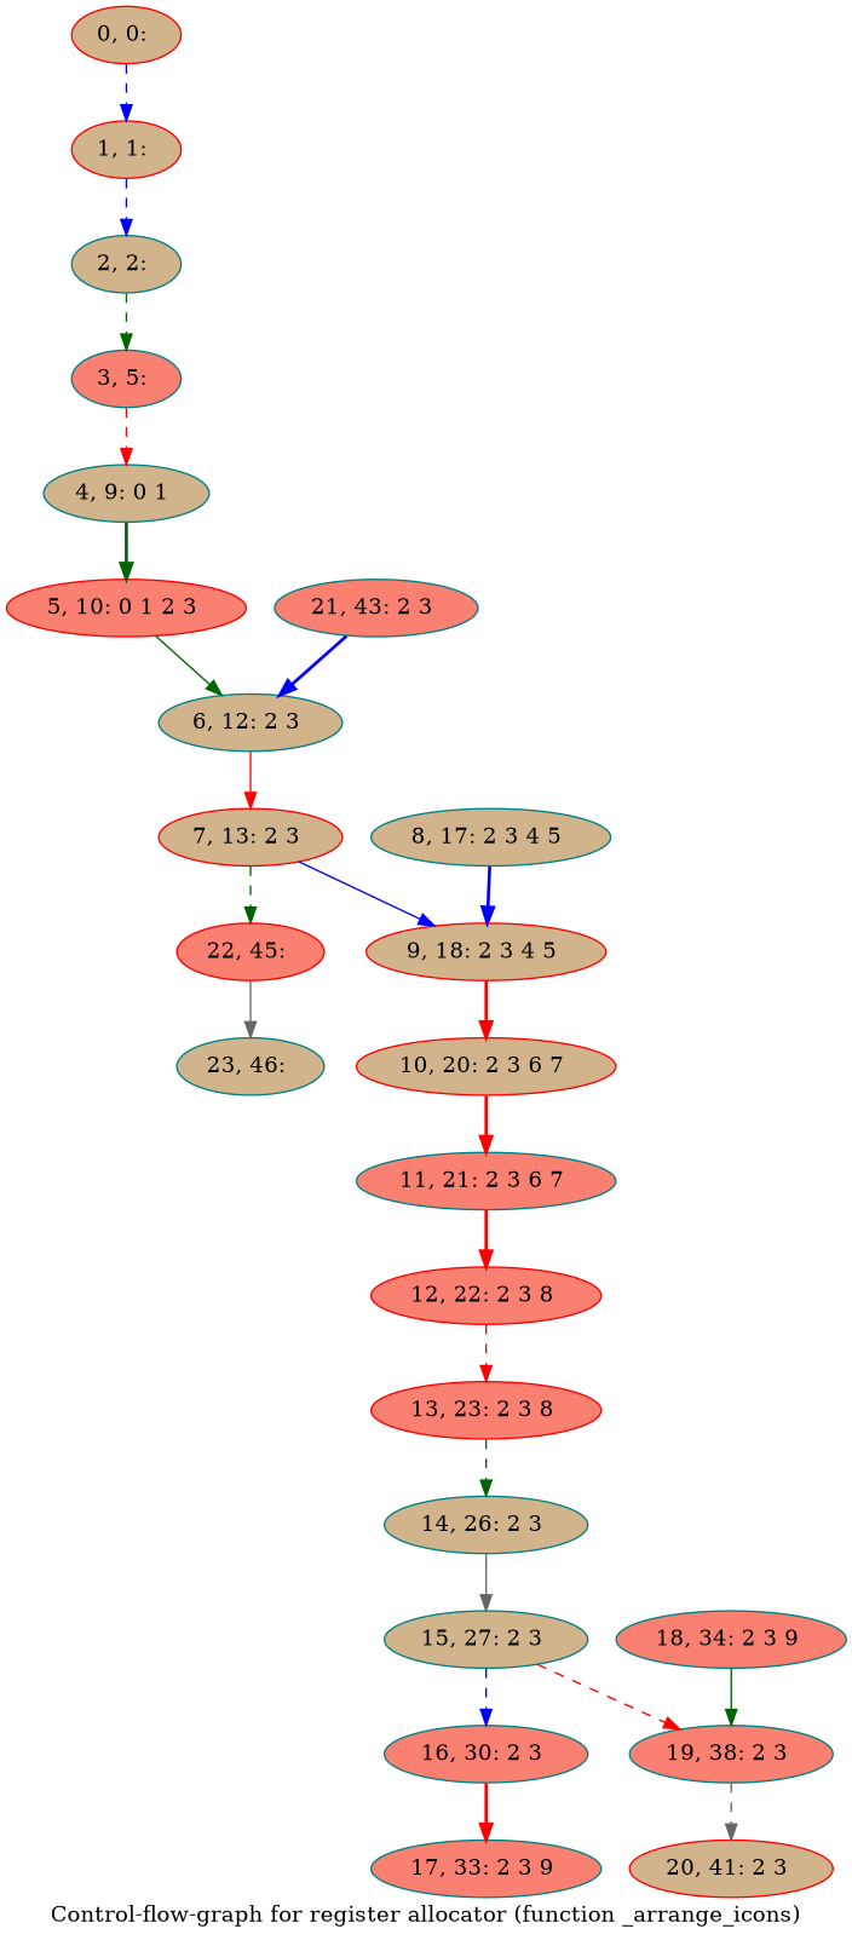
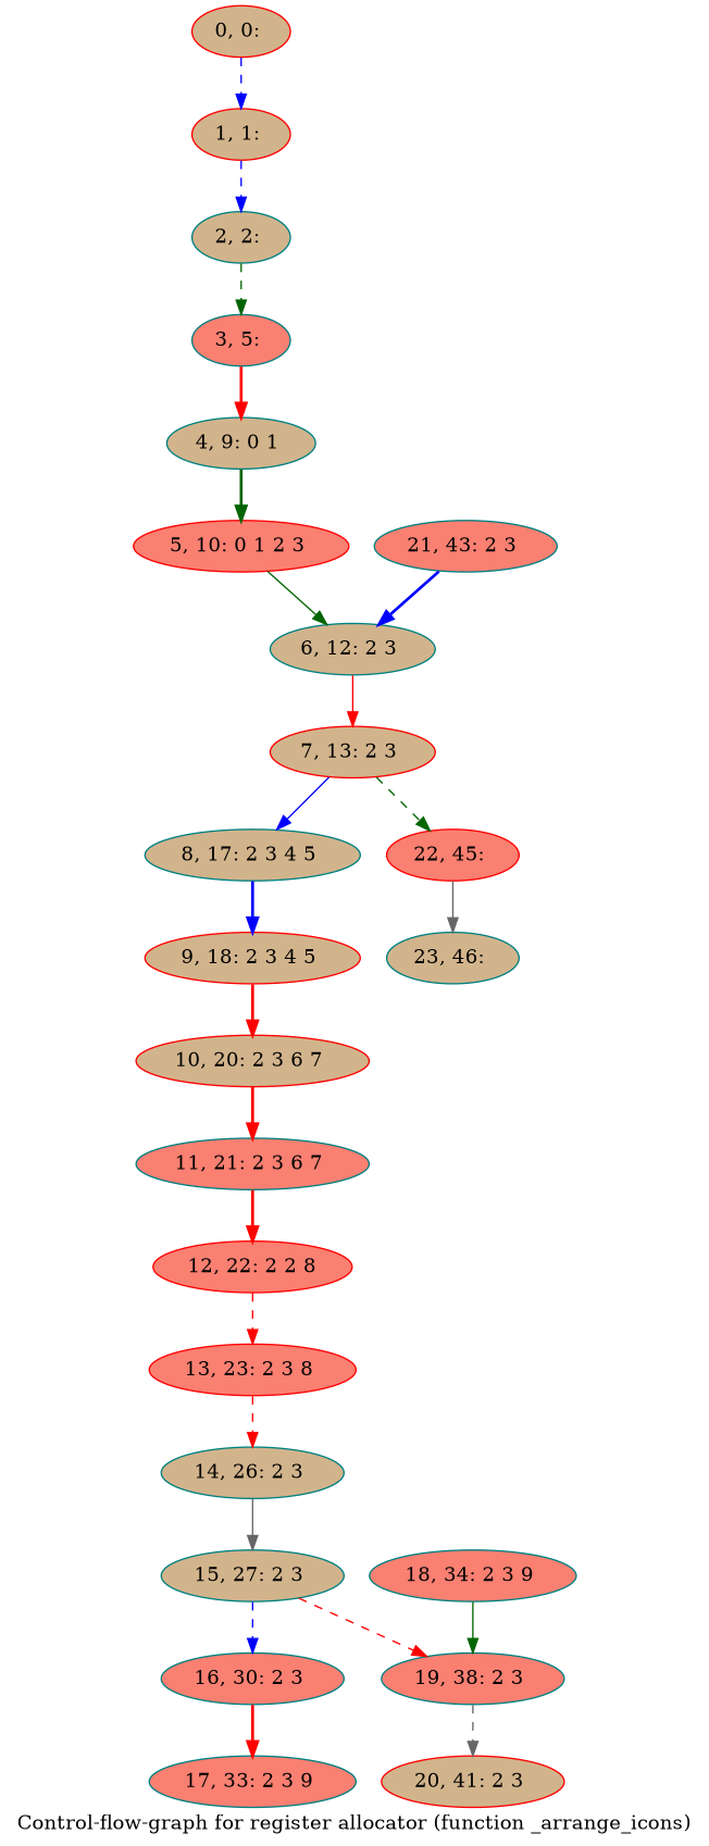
  digraph {
    label="Control-flow-graph for register allocator (function _arrange_icons)"
    node [color=teal fillcolor=tan style=filled]
    edge [color=red style=dashed]
    n1 [color=red label="0, 0: "]
    n2 [color=red label="1, 1: "]
    n3 [label="2, 2: "]
    n4 [fillcolor=salmon label="3, 5: "]
    n5 [label="4, 9: 0 1 "]
    n6 [color=red fillcolor=salmon label="5, 10: 0 1 2 3 "]
    n7 [label="6, 12: 2 3 "]
    n8 [color=red label="7, 13: 2 3 "]
    n9 [label="8, 17: 2 3 4 5 "]
    n10 [color=red fillcolor=salmon label="22, 45: "]
    n11 [color=red label="9, 18: 2 3 4 5 "]
    n12 [label="23, 46: "]
    n13 [color=red label="10, 20: 2 3 6 7 "]
    n14 [fillcolor=salmon label="11, 21: 2 3 6 7 "]
-   n15 [color=red fillcolor=salmon label="12, 22: 2 3 8 "]
+   n15 [color=red fillcolor=salmon label="12, 22: 2 2 8"]
    n16 [color=red fillcolor=salmon label="13, 23: 2 3 8 "]
    n17 [label="14, 26: 2 3 "]
    n18 [label="15, 27: 2 3 "]
    n19 [fillcolor=salmon label="16, 30: 2 3 "]
    n20 [fillcolor=salmon label="19, 38: 2 3 "]
    n21 [fillcolor=salmon label="17, 33: 2 3 9 "]
    n22 [color=red label="20, 41: 2 3 "]
    n23 [fillcolor=salmon label="18, 34: 2 3 9 "]
    n24 [fillcolor=salmon label="21, 43: 2 3 "]
    n1 -> n2 [color=blue]
    n2 -> n3 [color=blue]
    n3 -> n4 [color=darkgreen]
-   n4 -> n5
+   n4 -> n5 [style=bold]
    n5 -> n6 [color=darkgreen style=bold]
    n6 -> n7 [color=darkgreen style=solid]
    n7 -> n8 [style=solid]
-   n8 -> n11 [color=blue style=solid]
+   n8 -> n9 [color=blue style=solid]
    n8 -> n10 [color=darkgreen]
    n9 -> n11 [color=blue style=bold]
    n10 -> n12 [color=gray40 style=solid]
    n11 -> n13 [style=bold]
    n13 -> n14 [style=bold]
    n14 -> n15 [style=bold]
    n15 -> n16
-   n16 -> n17 [color=darkgreen]
+   n16 -> n17
    n17 -> n18 [color=gray40 style=solid]
    n18 -> n19 [color=blue]
    n18 -> n20
    n19 -> n21 [style=bold]
    n20 -> n22 [color=gray40]
    n23 -> n20 [color=darkgreen style=solid]
    n24 -> n7 [color=blue style=bold]
  }
